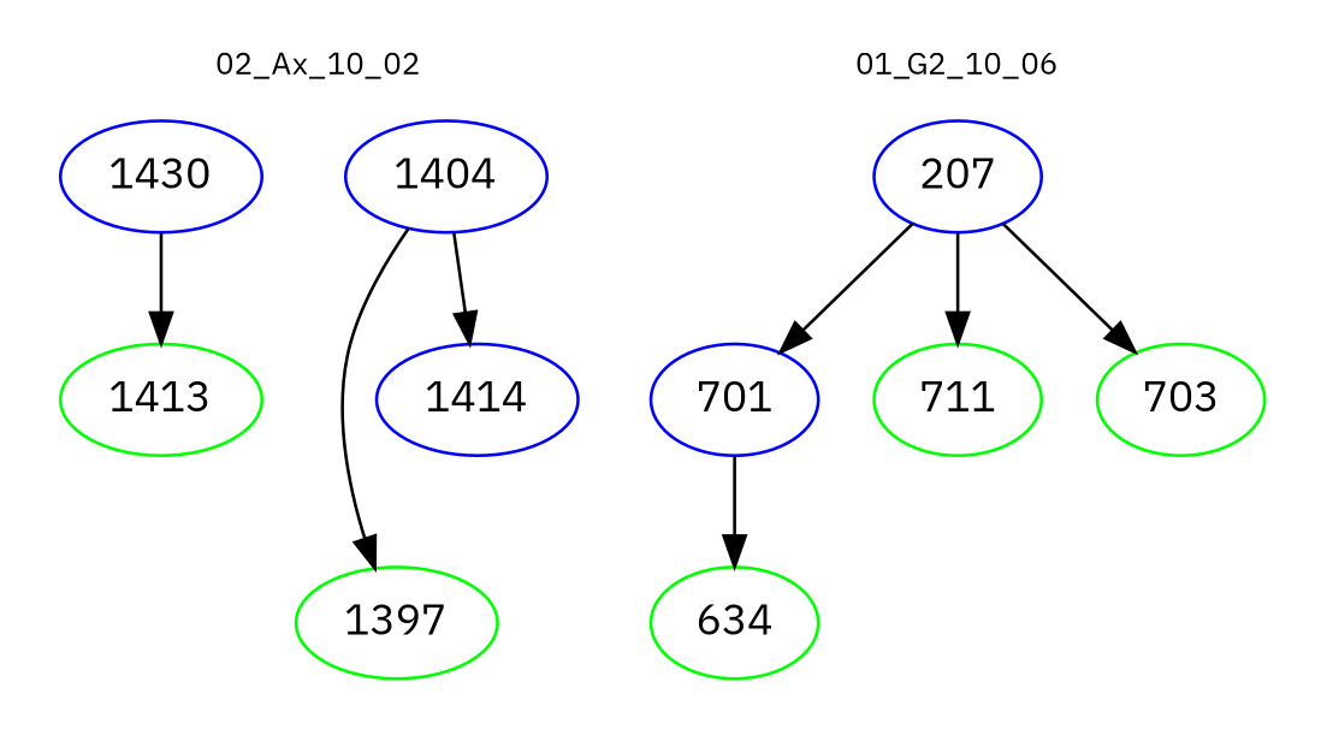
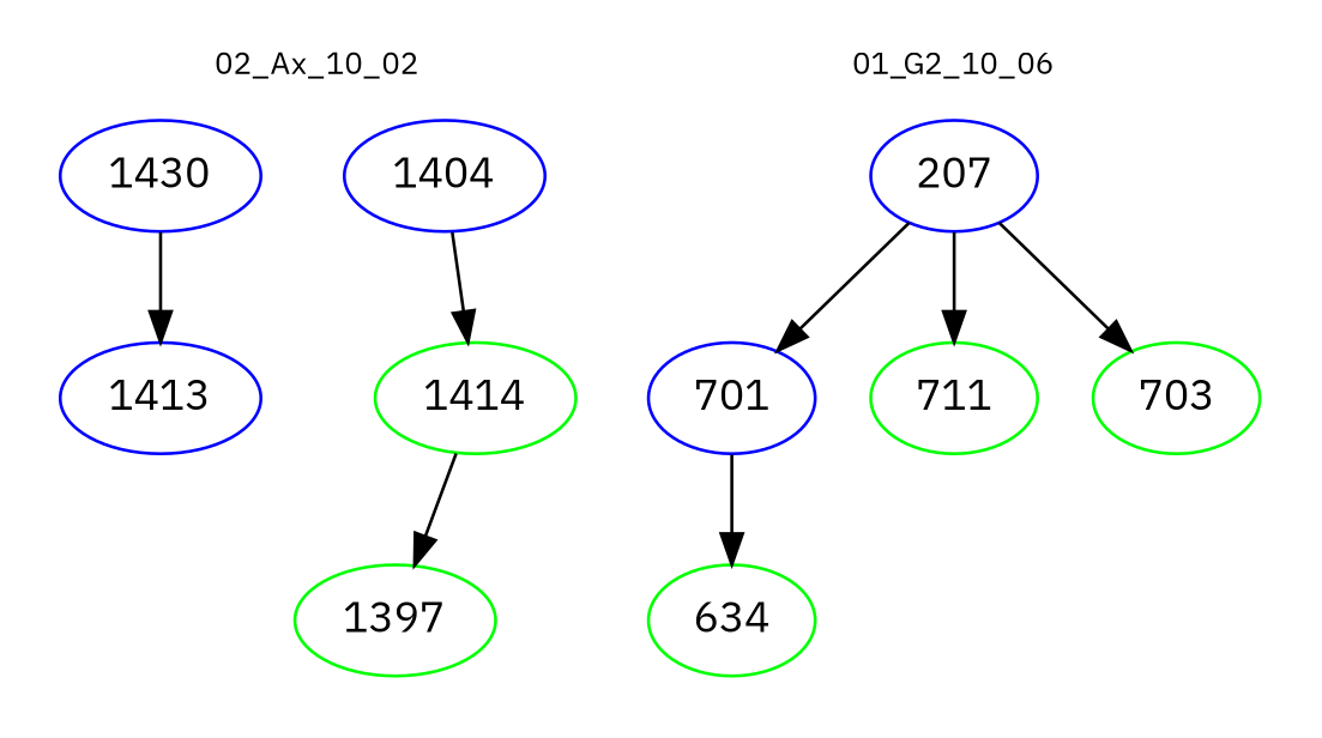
  digraph {
    fontname="IBM Plex Sans"
    node [color=blue fontname="IBM Plex Sans"]
    edge [color=black fontname="IBM Plex Sans"]
    n1 [label=1404]
    n2 [color=green label=1397]
    n3 [label=1430]
-   n4 [label=1414]
-   n5 [color=green label=1413]
+   n4 [color=green label=1414]
+   n5 [label=1413]
    n6 [label=207]
    n7 [label=701]
    n8 [color=green label=711]
    n9 [color=green label=703]
    n10 [color=green label=634]
    subgraph cluster_1 {
      color=white
      fontsize=10
      label="02_Ax_10_02"
      n1
      n2
      n3
      n4
      n5
    }
    subgraph cluster_2 {
      color=white
      fontsize=10
      label="01_G2_10_06"
      n6
      n7
      n8
      n9
      n10
    }
-   n1 -> n2
+   n4 -> n2
    n1 -> n4
    n3 -> n5
    n6 -> n7
    n6 -> n8
    n6 -> n9
    n7 -> n10
  }
